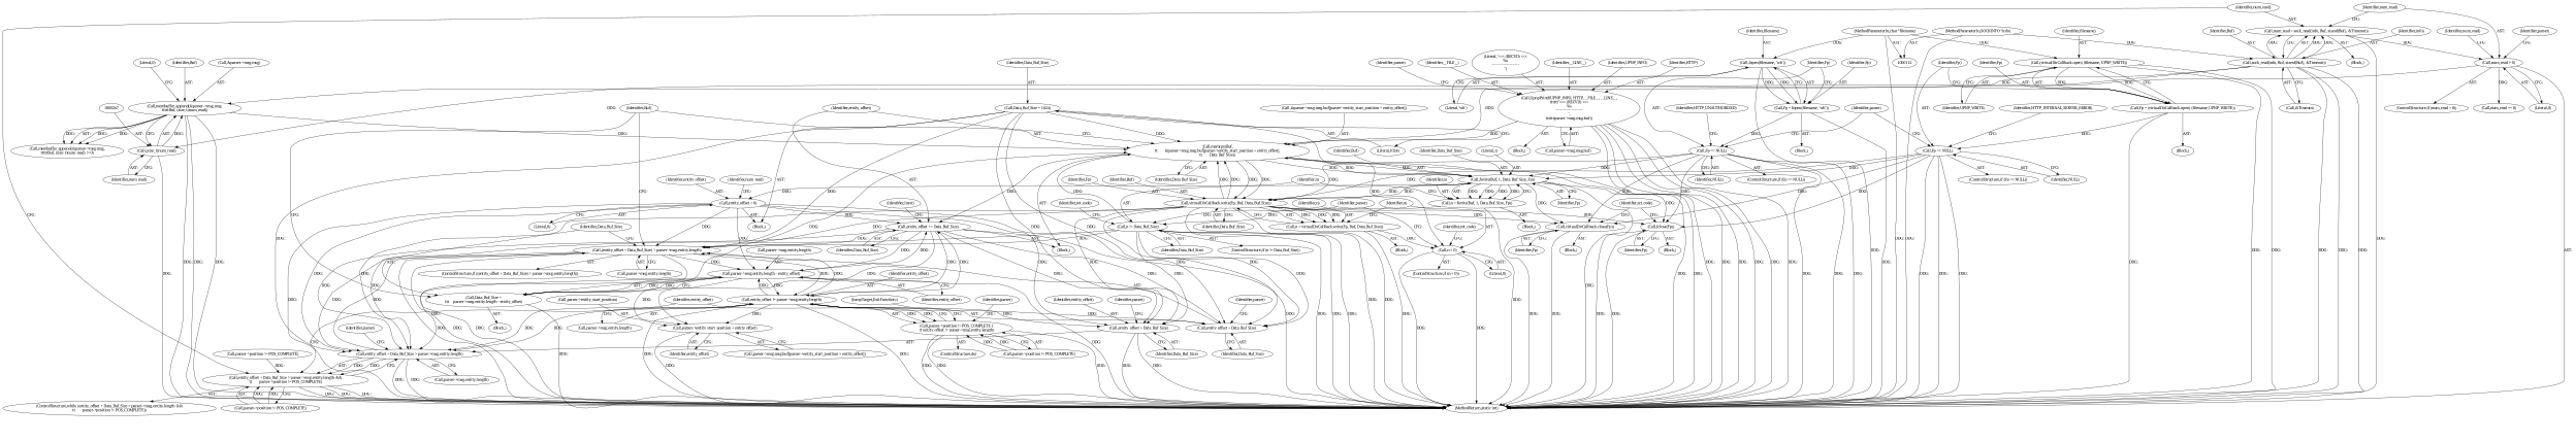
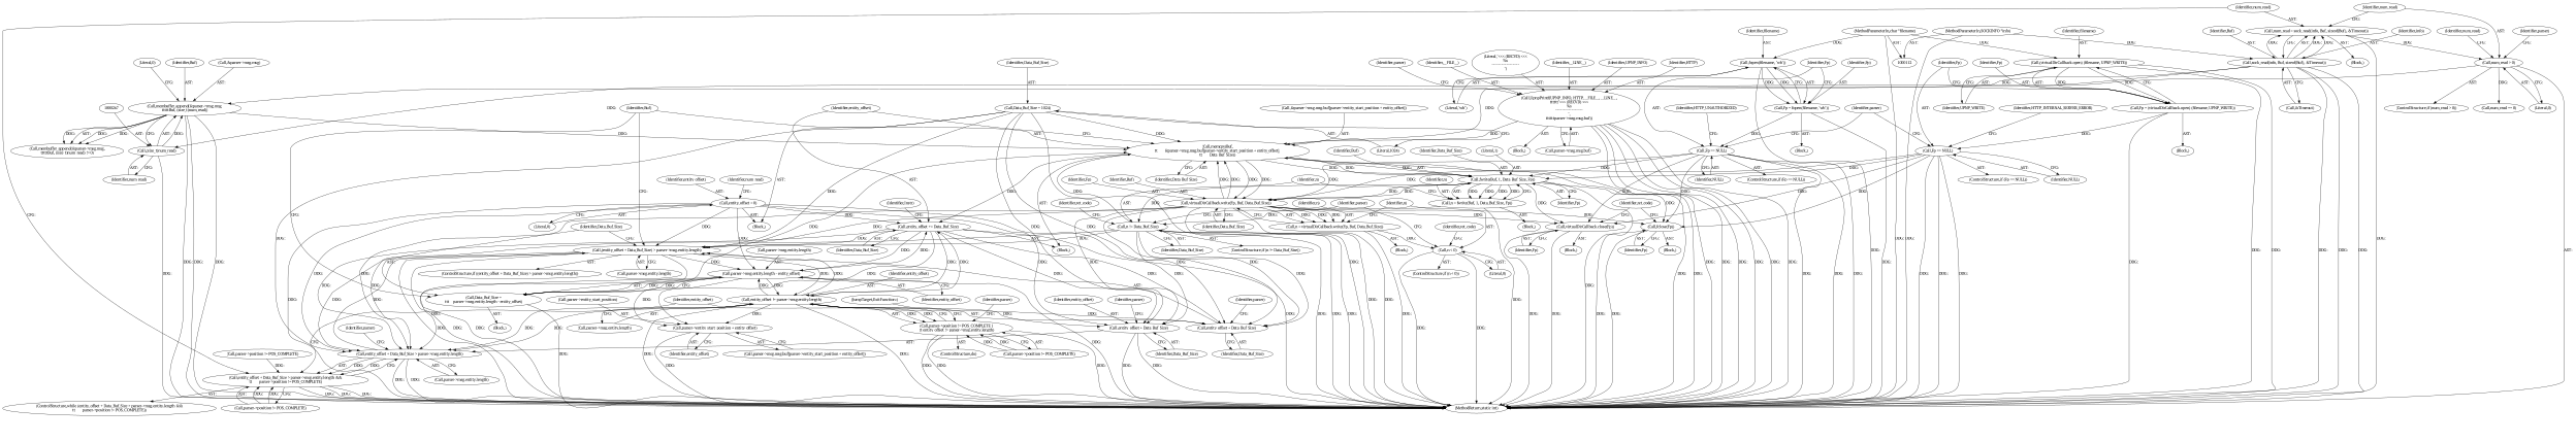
  digraph {
    fontname="PT Serif"
    node [fontname="PT Serif"]
    edge [fontname="PT Serif"]
    n1 [label="(Call,memcpy(Buf,\n\t\t       &parser->msg.msg.buf[parser->entity_start_position + entity_offset],\n\t\t       Data_Buf_Size))"]
    n2 [label="(Call,fwrite(Buf, 1, Data_Buf_Size, Fp))"]
    n3 [label="(Call,virtualDirCallback.write(Fp, Buf, Data_Buf_Size))"]
    n4 [label="(Call,entity_offset += Data_Buf_Size)"]
    n5 [label="(Identifier,Data_Buf_Size)"]
    n6 [label="(MethodReturn,static int)"]
    n7 [label="(Block,)"]
    n8 [label="(Call,n != Data_Buf_Size)"]
    n9 [label="(Call,n = fwrite(Buf, 1, Data_Buf_Size, Fp))"]
    n10 [label="(Call,virtualDirCallback.close(Fp))"]
    n11 [label="(Call,fclose(Fp))"]
    n12 [label="(Identifier,Fp)"]
    n13 [label="(Call,(entity_offset + Data_Buf_Size) > parser->msg.entity.length)"]
    n14 [label="(Call,entity_offset + Data_Buf_Size > parser->msg.entity.length)"]
    n15 [label="(Call,entity_offset + Data_Buf_Size)"]
    n16 [label="(Call,entity_offset + Data_Buf_Size)"]
    n17 [label="(Call,n = virtualDirCallback.write(Fp, Buf, Data_Buf_Size))"]
    n18 [label="(Identifier,Data_Buf_Size)"]
    n19 [label="(Call,parser->msg.entity.length - entity_offset)"]
    n20 [label="(Call,entity_offset != parser->msg.entity.length)"]
    n21 [label="(Call,parser->entity_start_position + entity_offset)"]
    n22 [label="(Identifier,Data_Buf_Size)"]
    n23 [label="(Call,membuffer_append(&parser->msg.msg,\n\t\t\t\t\tBuf, (size_t)num_read))"]
    n24 [label="(Call,(size_t)num_read)"]
    n25 [label="(Call,membuffer_append(&parser->msg.msg,\n\t\t\t\t\tBuf, (size_t)num_read) != 0)"]
    n26 [label="(Identifier,num_read)"]
    n27 [label="(Call,sock_read(info, Buf, sizeof(Buf), &Timeout))"]
    n28 [label="(Call,num_read = sock_read(info, Buf, sizeof(Buf), &Timeout))"]
    n29 [label="(Call,&Timeout)"]
    n30 [label="(Call,num_read > 0)"]
    n31 [label="(Block,)"]
    n32 [label="(MethodParameterIn,SOCKINFO *info)"]
    1000112
    n34 [label="(Call,num_read == 0)"]
    n35 [label="(Literal,0)"]
    n36 [label="(ControlStructure,if (num_read > 0))"]
    n37 [label="(Identifier,Data_Buf_Size)"]
    n38 [label="(ControlStructure,if (n != Data_Buf_Size))"]
    n39 [label="(Block,)"]
    n40 [label="(Block,)"]
    n41 [label="(Identifier,Fp)"]
    n42 [label="(Identifier,Fp)"]
    n43 [label="(Block,)"]
    n44 [label="(ControlStructure,if ((entity_offset + Data_Buf_Size) > parser->msg.entity.length))"]
    n45 [label="(Call,parser->msg.entity.length)"]
    n46 [label="(Call,entity_offset + Data_Buf_Size > parser->msg.entity.length &&\n\t\t       parser->position != POS_COMPLETE)"]
    n47 [label="(Call,parser->msg.entity.length)"]
    n48 [label="(Identifier,Data_Buf_Size)"]
    n49 [label="(Identifier,Data_Buf_Size)"]
    n50 [label="(Call,n < 0)"]
    n51 [label="(Block,)"]
    n52 [label="(Call,Fp == NULL)"]
    n53 [label="(Identifier,NULL)"]
    n54 [label="(ControlStructure,if (Fp == NULL))"]
    n55 [label="(Call,Fp = fopen(filename, \"wb\"))"]
    n56 [label="(Call,fopen(filename, \"wb\"))"]
    n57 [label="(Block,)"]
    n58 [label="(Literal,\"wb\")"]
    n59 [label="(MethodParameterIn,char *filename)"]
    n60 [label="(Call,(virtualDirCallback.open) (filename, UPNP_WRITE))"]
    n61 [label="(Call,Fp = (virtualDirCallback.open) (filename, UPNP_WRITE))"]
    n62 [label="(Identifier,UPNP_WRITE)"]
    n63 [label="(Call,Fp == NULL)"]
    n64 [label="(ControlStructure,if (Fp == NULL))"]
    n65 [label="(Identifier,NULL)"]
    n66 [label="(Block,)"]
    n67 [label="(Call,UpnpPrintf(UPNP_INFO, HTTP, __FILE__, __LINE__,\n\t\t\t\t\t\t\"<<< (RECVD) <<<\n%s\n-----------------\n\",\n\t\t\t\t\t\tparser->msg.msg.buf))"]
    n68 [label="(Call,parser->msg.msg.buf)"]
    n69 [label="(Block,)"]
    n70 [label="(Call,Data_Buf_Size =\n\t\t\t    parser->msg.entity.length - entity_offset)"]
    n71 [label="(Block,)"]
    n72 [label="(Identifier,entity_offset)"]
    n73 [label="(Call,parser->position != POS_COMPLETE ||\n\t\t entity_offset != parser->msg.entity.length)"]
    n74 [label="(Call,parser->msg.entity.length)"]
    n75 [label="(Call,parser->msg.msg.buf[parser->entity_start_position + entity_offset])"]
    n76 [label="(Identifier,entity_offset)"]
    n77 [label="(Call,entity_offset = 0)"]
    n78 [label="(Literal,0)"]
    n79 [label="(Block,)"]
    n80 [label="(ControlStructure,do)"]
    n81 [label="(Call,parser->position != POS_COMPLETE)"]
    n82 [label="(Call,Data_Buf_Size = 1024)"]
    n83 [label="(Literal,1024)"]
    n84 [label="(ControlStructure,while (entity_offset + Data_Buf_Size > parser->msg.entity.length &&\n\t\t       parser->position != POS_COMPLETE))"]
    n85 [label="(Call,parser->position != POS_COMPLETE)"]
    n86 [label="(Literal,0)"]
    n87 [label="(ControlStructure,if (n < 0))"]
    n88 [label="(Identifier,entity_offset)"]
    n89 [label="(Identifier,n)"]
    n90 [label="(Call,&parser->msg.msg.buf[parser->entity_start_position + entity_offset])"]
    n91 [label="(Identifier,parser)"]
    n92 [label="(Identifier,HTTP_INTERNAL_SERVER_ERROR)"]
    n93 [label="(Identifier,parser)"]
    n94 [label="(Identifier,ret_code)"]
    n95 [label="(Call,parser->msg.entity.length)"]
    n96 [label="(Identifier,Instr)"]
    n97 [label="(Identifier,Buf)"]
    n98 [label="(Identifier,entity_offset)"]
    n99 [label="(Identifier,entity_offset)"]
    n100 [label="(Identifier,Data_Buf_Size)"]
    n101 [label="(Call,parser->position != POS_COMPLETE)"]
    n102 [label="(Identifier,filename)"]
    n103 [label="(Identifier,Buf)"]
    n104 [label="(Identifier,HTTP_UNAUTHORIZED)"]
    n105 [label="(Identifier,__FILE__)"]
    n106 [label="(Identifier,ret_code)"]
    n107 [label="(JumpTarget,ExitFunction:)"]
    n108 [label="(Identifier,Buf)"]
    n109 [label="(Literal,\"<<< (RECVD) <<<\n%s\n-----------------\n\")"]
    n110 [label="(Identifier,num_read)"]
    n111 [label="(Literal,1)"]
    n112 [label="(Identifier,filename)"]
    n113 [label="(Identifier,Data_Buf_Size)"]
    n114 [label="(Identifier,Fp)"]
    n115 [label="(Identifier,Buf)"]
    n116 [label="(Identifier,n)"]
    n117 [label="(Call,&parser->msg.msg)"]
    n118 [label="(Identifier,Buf)"]
    n119 [label="(Identifier,__LINE__)"]
    n120 [label="(Identifier,info)"]
    n121 [label="(Identifier,parser)"]
    n122 [label="(Identifier,n)"]
    n123 [label="(Identifier,parser)"]
    n124 [label="(Identifier,num_read)"]
    n125 [label="(Identifier,parser)"]
    n126 [label="(Identifier,entity_offset)"]
    n127 [label="(Literal,0)"]
    n128 [label="(Identifier,ret_code)"]
    n129 [label="(Identifier,Fp)"]
    n130 [label="(Identifier,Fp)"]
    n131 [label="(Identifier,Fp)"]
    n132 [label="(Identifier,parser)"]
    n133 [label="(Identifier,entity_offset)"]
    n134 [label="(Identifier,UPNP_INFO)"]
    n135 [label="(Identifier,parser)"]
    n136 [label="(Identifier,Fp)"]
    n137 [label="(Identifier,HTTP)"]
    n138 [label="(Identifier,num_read)"]
    n139 [label="(Identifier,parser)"]
    n140 [label="(Call,parser->entity_start_position)"]
    n141 [label="(Identifier,Data_Buf_Size)"]
    n142 [label="(Identifier,num_read)"]
    n143 [label="(Identifier,n)"]
    1000267
    n1 -> n2 [label="DDG: "]
    n1 -> n2 [label="DDG: "]
    n1 -> n3 [label="DDG: "]
    n1 -> n3 [label="DDG: "]
    n1 -> n4 [label="DDG: "]
    n1 -> n5 [label="CFG: "]
    n1 -> n6 [label="DDG: "]
    n1 -> n6 [label="DDG: "]
    n1 -> n7 [label="AST: "]
    n2 -> n1 [label="DDG: "]
    n2 -> n3 [label="DDG: "]
    n2 -> n6 [label="DDG: "]
-   n2 -> n77 [label="DDG: "]
+   n2 -> n8 [label="DDG: "]
    n2 -> n9 [label="AST: "]
    n2 -> n9 [label="DDG: "]
    n2 -> n9 [label="DDG: "]
    n2 -> n9 [label="DDG: "]
    n2 -> n9 [label="DDG: "]
    n2 -> n10 [label="DDG: "]
    n2 -> n11 [label="DDG: "]
    n2 -> n12 [label="CFG: "]
    n3 -> n1 [label="DDG: "]
    n3 -> n1 [label="DDG: "]
    n3 -> n2 [label="DDG: "]
    n3 -> n6 [label="DDG: "]
    n3 -> n6 [label="DDG: "]
    n3 -> n10 [label="DDG: "]
    n3 -> n11 [label="DDG: "]
    n3 -> n13 [label="DDG: "]
    n3 -> n14 [label="DDG: "]
    n3 -> n15 [label="DDG: "]
    n3 -> n16 [label="DDG: "]
    n3 -> n17 [label="AST: "]
    n3 -> n17 [label="DDG: "]
    n3 -> n17 [label="DDG: "]
    n3 -> n17 [label="DDG: "]
    n3 -> n18 [label="CFG: "]
    n4 -> n6 [label="DDG: "]
    n4 -> n7 [label="AST: "]
    n4 -> n13 [label="DDG: "]
    n4 -> n14 [label="DDG: "]
    n4 -> n15 [label="DDG: "]
    n4 -> n16 [label="DDG: "]
    n4 -> n19 [label="DDG: "]
    n4 -> n20 [label="DDG: "]
    n4 -> n21 [label="DDG: "]
    n4 -> n22 [label="CFG: "]
    n5 -> n1 [label="AST: "]
    n8 -> n1 [label="DDG: "]
    n8 -> n6 [label="DDG: "]
    n8 -> n6 [label="DDG: "]
    n8 -> n6 [label="DDG: "]
    n8 -> n13 [label="DDG: "]
    n8 -> n14 [label="DDG: "]
    n8 -> n15 [label="DDG: "]
    n8 -> n16 [label="DDG: "]
    n8 -> n37 [label="CFG: "]
    n8 -> n38 [label="AST: "]
    n9 -> n2 [label="CFG: "]
    n9 -> n6 [label="DDG: "]
    n9 -> n8 [label="DDG: "]
    n9 -> n39 [label="AST: "]
    n10 -> n6 [label="DDG: "]
    n10 -> n6 [label="DDG: "]
    n10 -> n40 [label="AST: "]
    n10 -> n41 [label="CFG: "]
    n11 -> n6 [label="DDG: "]
    n11 -> n6 [label="DDG: "]
    n11 -> n42 [label="CFG: "]
    n11 -> n43 [label="AST: "]
    n12 -> n2 [label="AST: "]
    n13 -> n6 [label="DDG: "]
    n13 -> n6 [label="DDG: "]
    n13 -> n6 [label="DDG: "]
    n13 -> n14 [label="DDG: "]
    n13 -> n19 [label="DDG: "]
    n13 -> n20 [label="DDG: "]
    n13 -> n44 [label="AST: "]
    n13 -> n45 [label="CFG: "]
    n14 -> n6 [label="DDG: "]
    n14 -> n6 [label="DDG: "]
    n14 -> n13 [label="DDG: "]
    n14 -> n46 [label="AST: "]
    n14 -> n46 [label="DDG: "]
    n14 -> n46 [label="DDG: "]
    n14 -> n47 [label="CFG: "]
    n15 -> n6 [label="DDG: "]
    n15 -> n6 [label="DDG: "]
    n15 -> n14 [label="AST: "]
    n15 -> n48 [label="CFG: "]
    n16 -> n13 [label="AST: "]
    n16 -> n49 [label="CFG: "]
    n17 -> n3 [label="CFG: "]
    n17 -> n6 [label="DDG: "]
    n17 -> n50 [label="DDG: "]
    n17 -> n51 [label="AST: "]
    n18 -> n3 [label="AST: "]
    n19 -> n4 [label="DDG: "]
    n19 -> n6 [label="DDG: "]
    n19 -> n14 [label="DDG: "]
    n19 -> n20 [label="DDG: "]
    n19 -> n21 [label="DDG: "]
    n19 -> n70 [label="AST: "]
    n19 -> n70 [label="DDG: "]
    n19 -> n70 [label="DDG: "]
    n19 -> n72 [label="CFG: "]
    n20 -> n4 [label="DDG: "]
    n20 -> n6 [label="DDG: "]
    n20 -> n6 [label="DDG: "]
    n20 -> n13 [label="DDG: "]
    n20 -> n14 [label="DDG: "]
    n20 -> n14 [label="DDG: "]
    n20 -> n15 [label="DDG: "]
    n20 -> n16 [label="DDG: "]
    n20 -> n19 [label="DDG: "]
    n20 -> n21 [label="DDG: "]
    n20 -> n73 [label="AST: "]
    n20 -> n73 [label="DDG: "]
    n20 -> n73 [label="DDG: "]
    n20 -> n74 [label="CFG: "]
    n21 -> n6 [label="DDG: "]
    n21 -> n75 [label="AST: "]
    n21 -> n76 [label="CFG: "]
    n22 -> n4 [label="AST: "]
    n23 -> n1 [label="DDG: "]
    n23 -> n6 [label="DDG: "]
    n23 -> n6 [label="DDG: "]
    n23 -> n6 [label="DDG: "]
    n23 -> n24 [label="CFG: "]
    n23 -> n25 [label="AST: "]
    n23 -> n25 [label="DDG: "]
    n23 -> n25 [label="DDG: "]
    n23 -> n25 [label="DDG: "]
    n24 -> n6 [label="DDG: "]
    n24 -> n23 [label="AST: "]
    n24 -> n23 [label="DDG: "]
    n24 -> n26 [label="CFG: "]
    n26 -> n24 [label="AST: "]
    n27 -> n1 [label="DDG: "]
    n27 -> n6 [label="DDG: "]
    n27 -> n6 [label="DDG: "]
    n27 -> n6 [label="DDG: "]
    n27 -> n23 [label="DDG: "]
    n27 -> n28 [label="AST: "]
    n27 -> n28 [label="DDG: "]
    n27 -> n28 [label="DDG: "]
    n27 -> n28 [label="DDG: "]
    n27 -> n29 [label="CFG: "]
    n28 -> n6 [label="DDG: "]
    n28 -> n27 [label="CFG: "]
    n28 -> n30 [label="DDG: "]
    n28 -> n31 [label="AST: "]
    n29 -> n27 [label="AST: "]
    n30 -> n6 [label="AST: "]
    n30 -> n24 [label="DDG: "]
    n30 -> n34 [label="DDG: "]
    n30 -> n35 [label="CFG: "]
    n30 -> n36 [label="AST: "]
    n32 -> n6 [label="DDG: "]
    n32 -> n27 [label="DDG: "]
    n32 -> 1000112 [label="AST: "]
    n35 -> n30 [label="AST: "]
    n37 -> n8 [label="AST: "]
    n41 -> n10 [label="AST: "]
    n42 -> n11 [label="AST: "]
    n45 -> n13 [label="AST: "]
    n46 -> n6 [label="DDG: "]
    n46 -> n6 [label="DDG: "]
    n46 -> n6 [label="DDG: "]
    n46 -> n14 [label="CFG: "]
    n46 -> n84 [label="AST: "]
    n46 -> n85 [label="CFG: "]
    n47 -> n14 [label="AST: "]
    n48 -> n15 [label="AST: "]
    n49 -> n16 [label="AST: "]
    n50 -> n6 [label="DDG: "]
    n50 -> n6 [label="DDG: "]
    n50 -> n86 [label="CFG: "]
    n50 -> n87 [label="AST: "]
    n52 -> n2 [label="DDG: "]
    n52 -> n3 [label="DDG: "]
    n52 -> n6 [label="DDG: "]
    n52 -> n6 [label="DDG: "]
    n52 -> n6 [label="DDG: "]
    n52 -> n10 [label="DDG: "]
    n52 -> n11 [label="DDG: "]
    n52 -> n53 [label="CFG: "]
    n52 -> n54 [label="AST: "]
    n53 -> n52 [label="AST: "]
    n55 -> n6 [label="DDG: "]
    n55 -> n52 [label="DDG: "]
    n55 -> n56 [label="CFG: "]
    n55 -> n57 [label="AST: "]
    n56 -> n6 [label="DDG: "]
    n56 -> n55 [label="AST: "]
    n56 -> n55 [label="DDG: "]
    n56 -> n55 [label="DDG: "]
    n56 -> n58 [label="CFG: "]
    n58 -> n56 [label="AST: "]
    n59 -> n6 [label="DDG: "]
    n59 -> 1000112 [label="AST: "]
    n59 -> n56 [label="DDG: "]
    n59 -> n60 [label="DDG: "]
    n60 -> n6 [label="DDG: "]
    n60 -> n6 [label="DDG: "]
    n60 -> n61 [label="AST: "]
    n60 -> n61 [label="DDG: "]
    n60 -> n61 [label="DDG: "]
    n60 -> n62 [label="CFG: "]
    n61 -> n6 [label="DDG: "]
    n61 -> n60 [label="CFG: "]
    n61 -> n63 [label="DDG: "]
    n61 -> n66 [label="AST: "]
    n62 -> n60 [label="AST: "]
    n63 -> n2 [label="DDG: "]
    n63 -> n3 [label="DDG: "]
    n63 -> n6 [label="DDG: "]
    n63 -> n6 [label="DDG: "]
    n63 -> n6 [label="DDG: "]
    n63 -> n10 [label="DDG: "]
    n63 -> n11 [label="DDG: "]
    n63 -> n64 [label="AST: "]
    n63 -> n65 [label="CFG: "]
    n65 -> n63 [label="AST: "]
    n67 -> n1 [label="DDG: "]
    n67 -> n6 [label="DDG: "]
    n67 -> n6 [label="DDG: "]
    n67 -> n6 [label="DDG: "]
    n67 -> n6 [label="DDG: "]
    n67 -> n6 [label="DDG: "]
    n67 -> n6 [label="DDG: "]
    n67 -> n68 [label="CFG: "]
    n67 -> n69 [label="AST: "]
    n68 -> n67 [label="AST: "]
    n70 -> n1 [label="DDG: "]
    n70 -> n6 [label="DDG: "]
    n70 -> n19 [label="CFG: "]
    n70 -> n71 [label="AST: "]
    n72 -> n19 [label="AST: "]
    n73 -> n6 [label="DDG: "]
    n73 -> n6 [label="DDG: "]
    n73 -> n6 [label="DDG: "]
    n73 -> n20 [label="CFG: "]
    n73 -> n80 [label="AST: "]
    n73 -> n81 [label="CFG: "]
    n74 -> n20 [label="AST: "]
    n75 -> n21 [label="CFG: "]
    n76 -> n21 [label="AST: "]
    n77 -> n4 [label="DDG: "]
    n77 -> n6 [label="DDG: "]
    n77 -> n13 [label="DDG: "]
    n77 -> n14 [label="DDG: "]
    n77 -> n15 [label="DDG: "]
    n77 -> n16 [label="DDG: "]
    n77 -> n19 [label="DDG: "]
    n77 -> n78 [label="CFG: "]
    n77 -> n79 [label="AST: "]
    n78 -> n77 [label="AST: "]
    n81 -> n73 [label="AST: "]
    n81 -> n73 [label="DDG: "]
    n81 -> n73 [label="DDG: "]
    n82 -> n1 [label="DDG: "]
-   n82 -> n50 [label="DDG: "]
+   n82 -> n6 [label="DDG: "]
    n82 -> n13 [label="DDG: "]
    n82 -> n14 [label="DDG: "]
    n82 -> n15 [label="DDG: "]
    n82 -> n16 [label="DDG: "]
    n82 -> n79 [label="AST: "]
    n82 -> n83 [label="CFG: "]
    n83 -> n82 [label="AST: "]
    n85 -> n46 [label="AST: "]
    n85 -> n46 [label="DDG: "]
    n85 -> n46 [label="DDG: "]
    n86 -> n50 [label="AST: "]
    n88 -> n15 [label="AST: "]
    n89 -> n8 [label="AST: "]
    n89 -> n9 [label="CFG: "]
    n90 -> n1 [label="AST: "]
    n91 -> n16 [label="CFG: "]
    n92 -> n63 [label="CFG: "]
    n93 -> n67 [label="CFG: "]
    n94 -> n8 [label="CFG: "]
    n95 -> n19 [label="AST: "]
    n96 -> n4 [label="CFG: "]
    n97 -> n2 [label="AST: "]
    n98 -> n77 [label="AST: "]
    n99 -> n16 [label="AST: "]
    n99 -> n46 [label="CFG: "]
    n100 -> n2 [label="AST: "]
    n101 -> n46 [label="DDG: "]
    n102 -> n56 [label="AST: "]
    n103 -> n27 [label="AST: "]
    n104 -> n52 [label="CFG: "]
    n105 -> n67 [label="AST: "]
    n106 -> n50 [label="CFG: "]
    n107 -> n73 [label="CFG: "]
    n108 -> n23 [label="AST: "]
    n109 -> n67 [label="AST: "]
    n110 -> n28 [label="CFG: "]
    n110 -> n30 [label="AST: "]
    n111 -> n2 [label="AST: "]
    n112 -> n60 [label="AST: "]
    n113 -> n82 [label="AST: "]
    n114 -> n61 [label="AST: "]
    n115 -> n3 [label="AST: "]
    n116 -> n17 [label="CFG: "]
    n116 -> n50 [label="AST: "]
    n117 -> n23 [label="AST: "]
    n118 -> n1 [label="AST: "]
    n118 -> n13 [label="CFG: "]
    n118 -> n70 [label="CFG: "]
    n119 -> n67 [label="AST: "]
    n120 -> n27 [label="AST: "]
    n121 -> n15 [label="CFG: "]
    n122 -> n17 [label="AST: "]
    n123 -> n8 [label="CFG: "]
    n123 -> n50 [label="CFG: "]
    n124 -> n77 [label="CFG: "]
    n125 -> n73 [label="CFG: "]
    n126 -> n20 [label="AST: "]
    n127 -> n23 [label="CFG: "]
    n128 -> n10 [label="CFG: "]
    n128 -> n11 [label="CFG: "]
    n129 -> n52 [label="AST: "]
    n129 -> n55 [label="CFG: "]
    n130 -> n55 [label="AST: "]
    n131 -> n61 [label="CFG: "]
    n131 -> n63 [label="AST: "]
    n132 -> n14 [label="CFG: "]
    n133 -> n1 [label="CFG: "]
    n133 -> n4 [label="AST: "]
    n134 -> n67 [label="AST: "]
    n135 -> n30 [label="CFG: "]
    n136 -> n3 [label="AST: "]
    n137 -> n67 [label="AST: "]
    n138 -> n30 [label="CFG: "]
    n139 -> n52 [label="CFG: "]
    n139 -> n63 [label="CFG: "]
    n140 -> n21 [label="AST: "]
    n141 -> n13 [label="CFG: "]
    n141 -> n70 [label="AST: "]
    n142 -> n28 [label="AST: "]
    n142 -> n46 [label="CFG: "]
    n143 -> n9 [label="AST: "]
    1000267 -> n24 [label="AST: "]
  }
